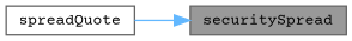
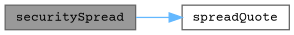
  digraph {
    rankdir=LR
    fontname="Courier Prime"
    node [fontname="Courier Prime" fontsize=10 shape=box style=filled]
    n1 [color=gray40 fillcolor=grey60 fontcolor=black height=0.2 label=securitySpread width=0.4]
    n2 [color=grey40 fillcolor=white height=0.2 label=spreadQuote width=0.4]
-   n2 -> n1 [color=steelblue1 fontname="Courier Prime" fontsize=10 labelfontname=Helvetica labelfontsize=10 style=solid]
+   n1 -> n2 [color=steelblue1 fontname="Courier Prime" fontsize=10 labelfontname=Helvetica labelfontsize=10 style=solid]
  }
